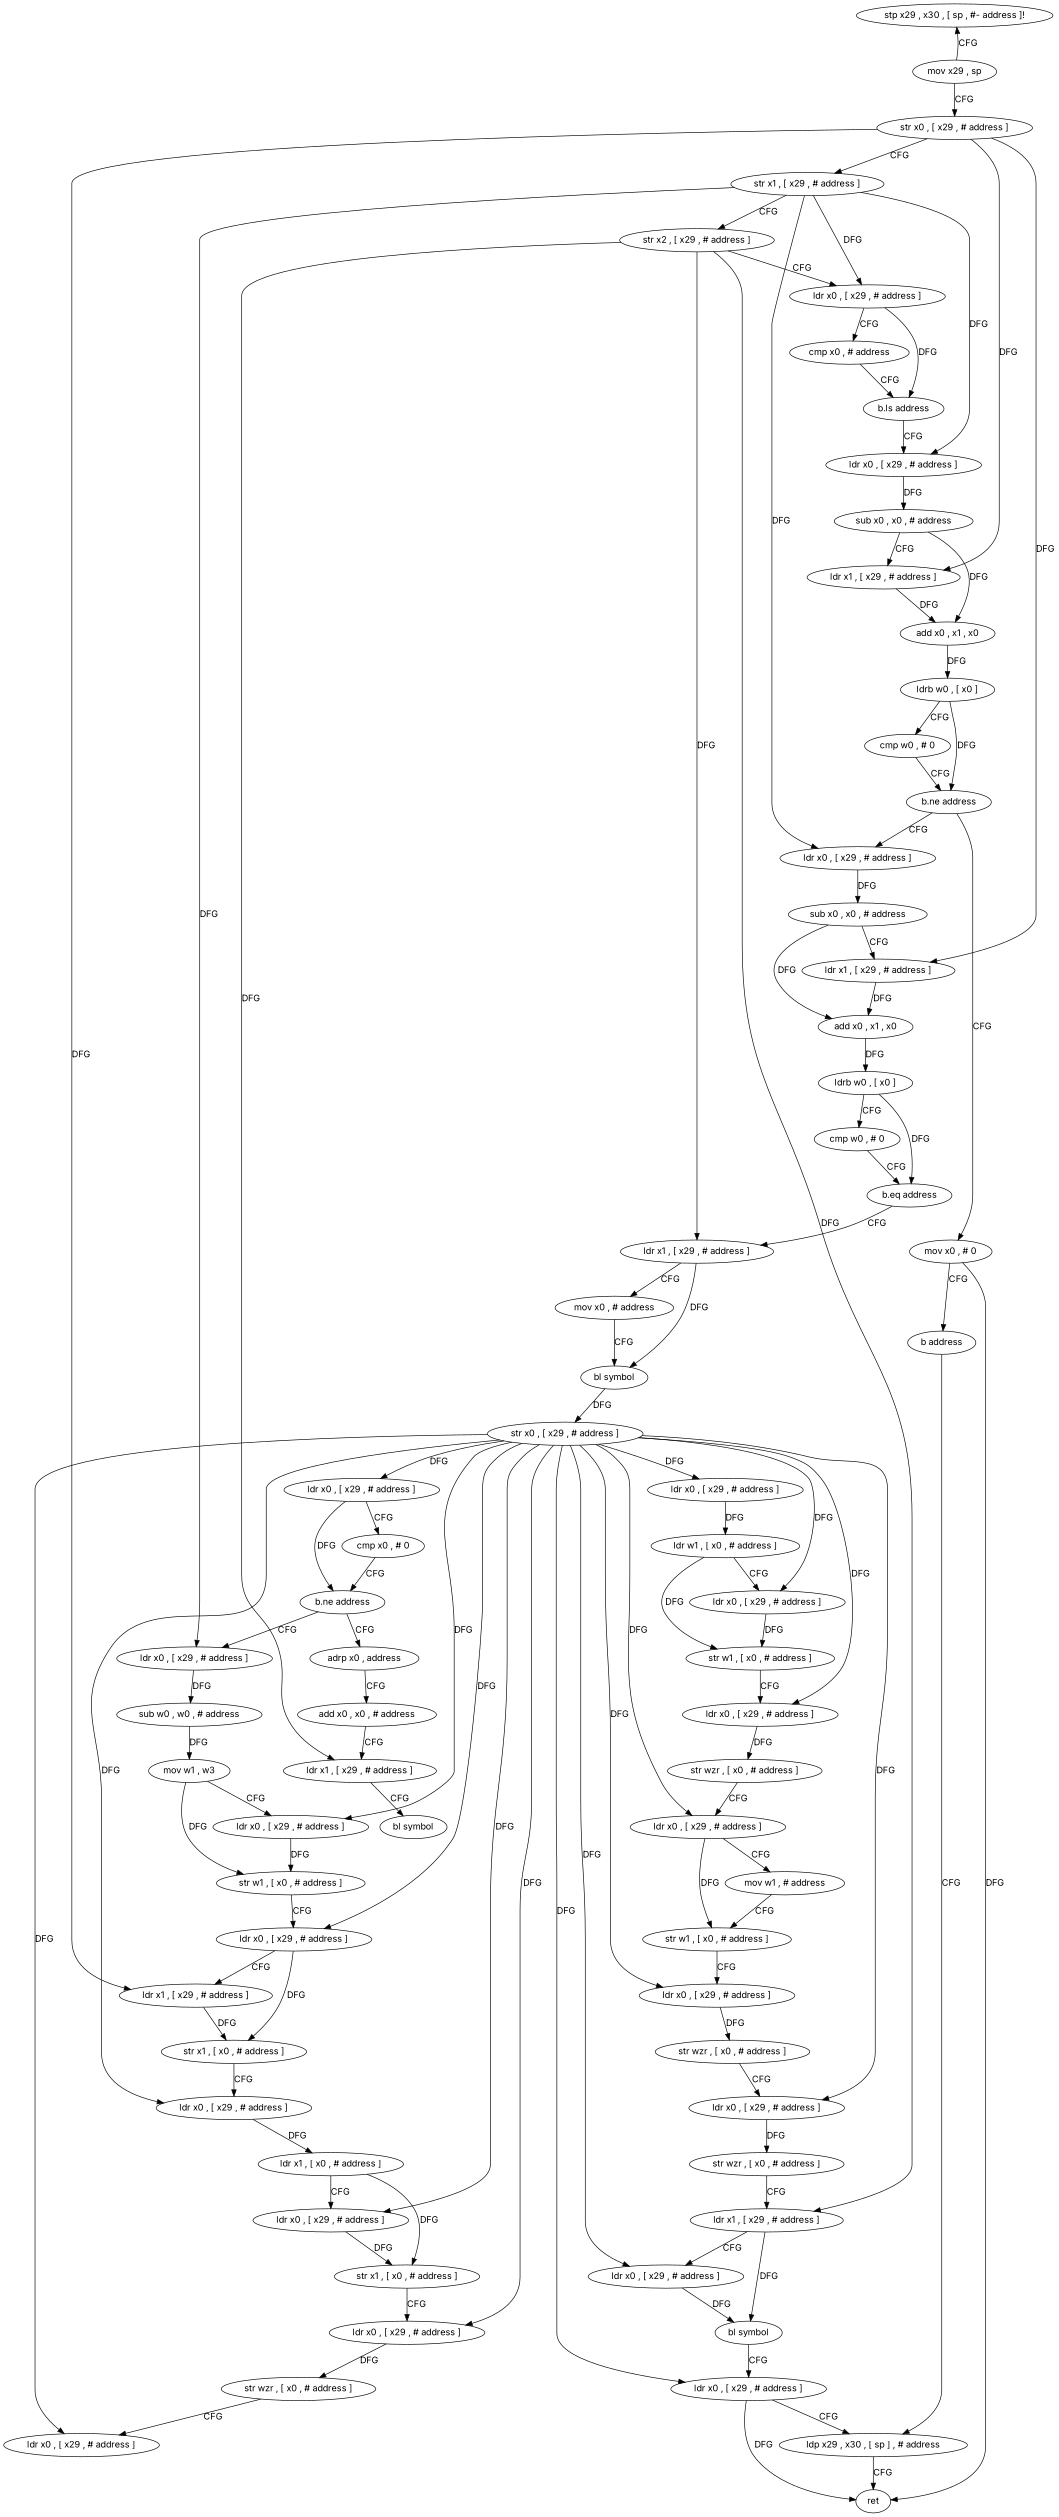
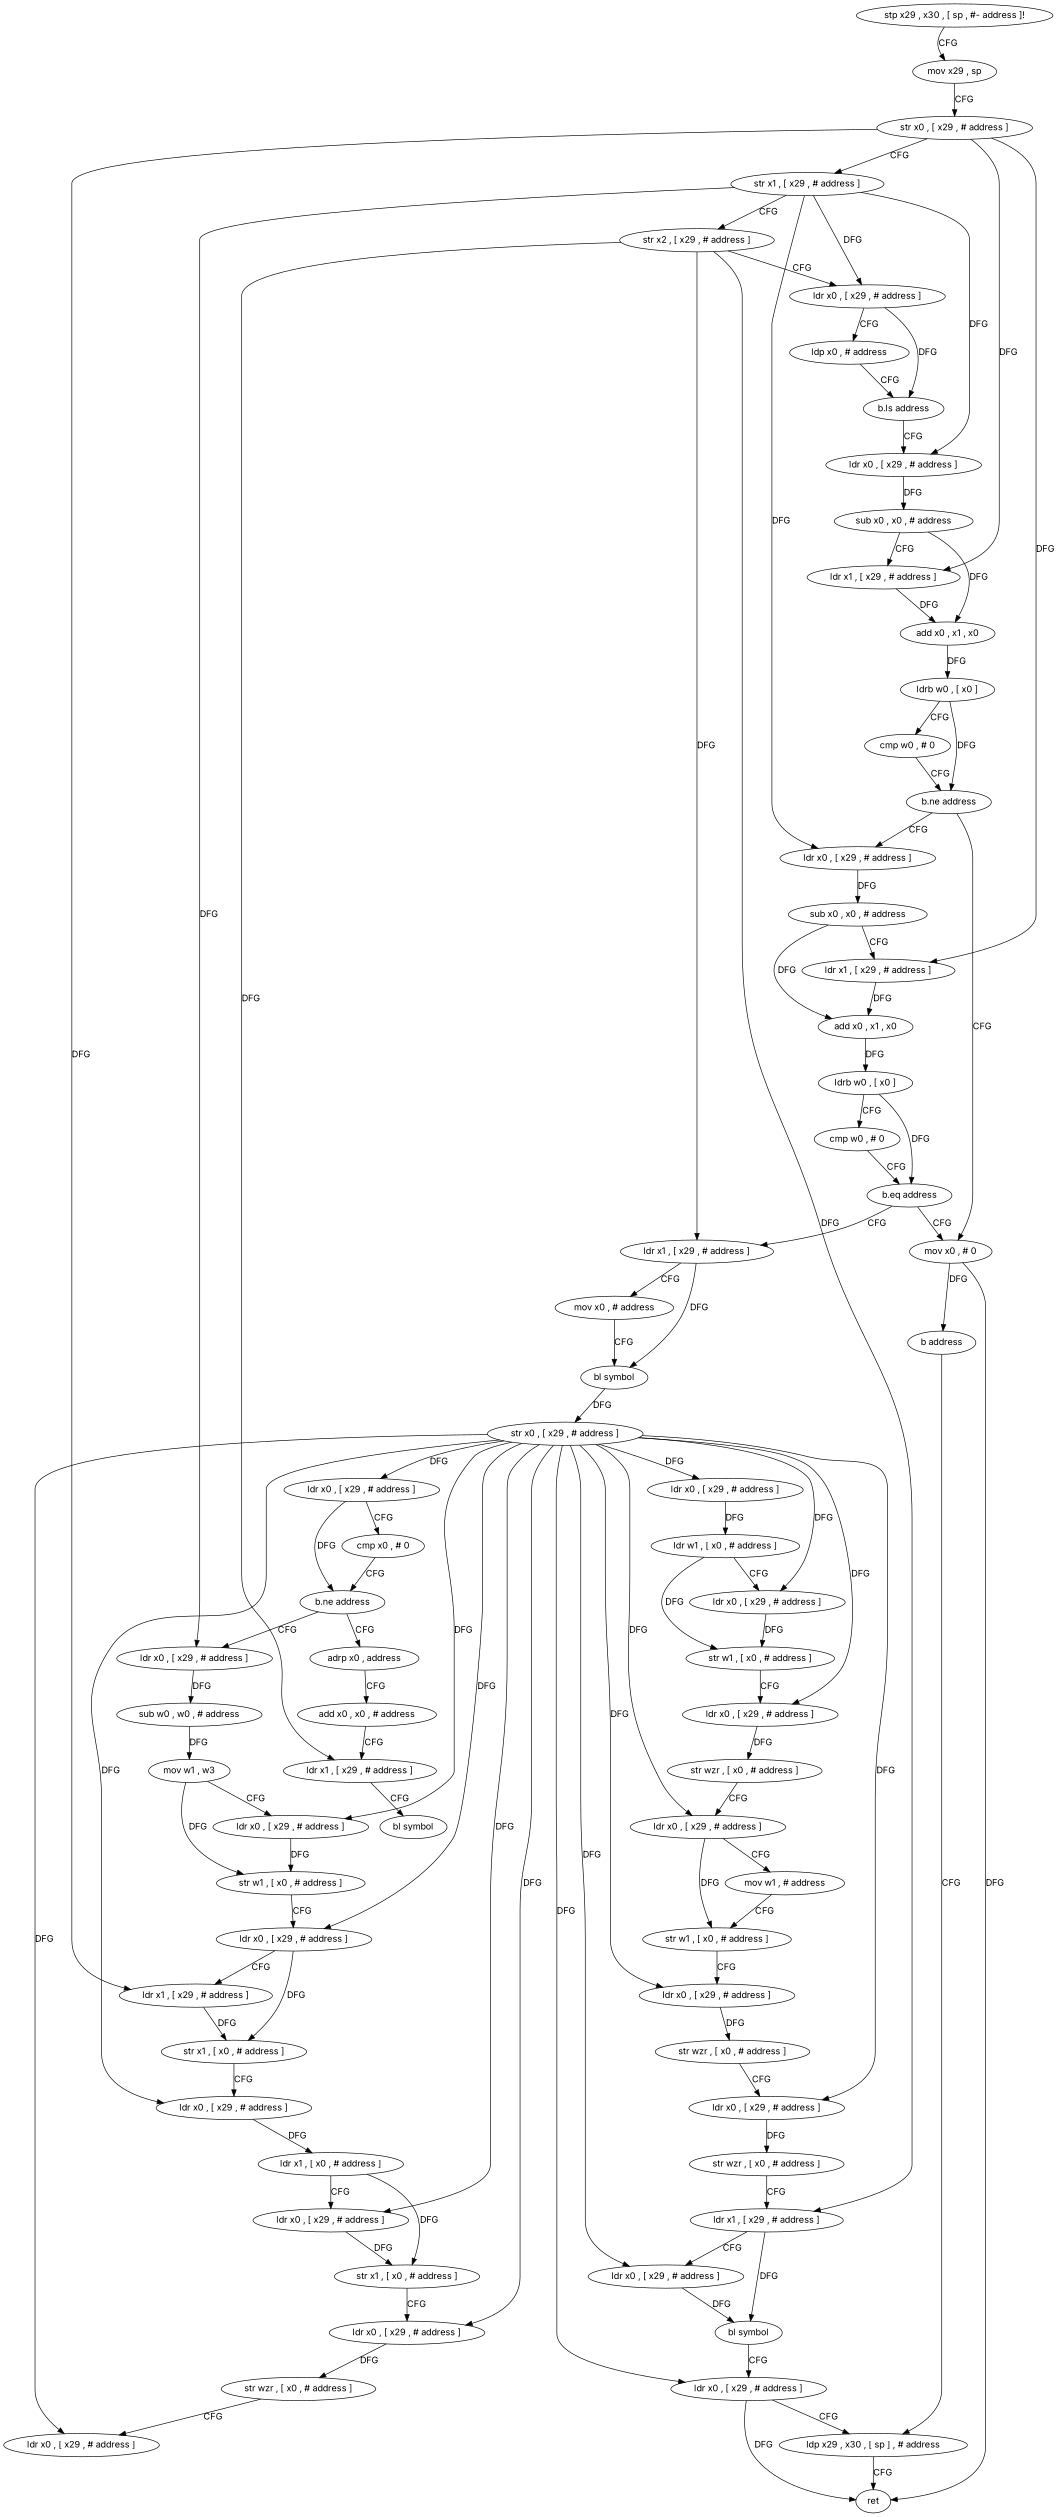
  digraph {
    fontname=Inter
    node [fontname=Inter]
    edge [fontname=Inter]
    n1 [label="stp x29 , x30 , [ sp , #- address ]!"]
    n2 [label="mov x29 , sp"]
    n3 [label="str x0 , [ x29 , # address ]"]
    n4 [label="str x1 , [ x29 , # address ]"]
    n5 [label="ldr x1 , [ x29 , # address ]"]
    n6 [label="ldr x1 , [ x29 , # address ]"]
    n7 [label="ldr x1 , [ x29 , # address ]"]
    n8 [label="str x2 , [ x29 , # address ]"]
    n9 [label="ldr x0 , [ x29 , # address ]"]
    n10 [label="ldr x0 , [ x29 , # address ]"]
    n11 [label="ldr x0 , [ x29 , # address ]"]
    n12 [label="ldr x0 , [ x29 , # address ]"]
    n13 [label="add x0 , x1 , x0"]
    n14 [label="add x0 , x1 , x0"]
    n15 [label="str x1 , [ x0 , # address ]"]
    n16 [label="ldr x1 , [ x29 , # address ]"]
    n17 [label="ldr x1 , [ x29 , # address ]"]
    n18 [label="ldr x1 , [ x29 , # address ]"]
-   n19 [label="cmp x0 , # address"]
+   n19 [label="ldp x0 , # address"]
    n20 [label="b.ls address"]
    n21 [label="sub x0 , x0 , # address"]
    n22 [label="sub x0 , x0 , # address"]
    n23 [label="sub w0 , w0 , # address"]
    n24 [label="mov x0 , # address"]
    n25 [label="bl symbol"]
    n26 [label="ldr x0 , [ x29 , # address ]"]
    n27 [label="bl symbol"]
    n28 [label="bl symbol"]
    n29 [label="mov x0 , # 0"]
    n30 [label="b address"]
    n31 [label=ret]
    n32 [label="ldp x29 , x30 , [ sp ] , # address"]
    n33 [label="ldrb w0 , [ x0 ]"]
    n34 [label="cmp w0 , # 0"]
    n35 [label="b.ne address"]
    n36 [label="ldrb w0 , [ x0 ]"]
    n37 [label="cmp w0 , # 0"]
    n38 [label="b.eq address"]
    n39 [label="str x0 , [ x29 , # address ]"]
    n40 [label="ldr x0 , [ x29 , # address ]"]
    n41 [label="ldr x0 , [ x29 , # address ]"]
    n42 [label="ldr x0 , [ x29 , # address ]"]
    n43 [label="ldr x0 , [ x29 , # address ]"]
    n44 [label="ldr x0 , [ x29 , # address ]"]
    n45 [label="ldr x0 , [ x29 , # address ]"]
    n46 [label="ldr x0 , [ x29 , # address ]"]
    n47 [label="ldr x0 , [ x29 , # address ]"]
    n48 [label="ldr x0 , [ x29 , # address ]"]
    n49 [label="ldr x0 , [ x29 , # address ]"]
    n50 [label="ldr x0 , [ x29 , # address ]"]
    n51 [label="ldr x0 , [ x29 , # address ]"]
    n52 [label="ldr x0 , [ x29 , # address ]"]
    n53 [label="ldr x0 , [ x29 , # address ]"]
    n54 [label="cmp x0 , # 0"]
    n55 [label="b.ne address"]
    n56 [label="str w1 , [ x0 , # address ]"]
    n57 [label="ldr x1 , [ x0 , # address ]"]
    n58 [label="str x1 , [ x0 , # address ]"]
    n59 [label="str wzr , [ x0 , # address ]"]
    n60 [label="ldr w1 , [ x0 , # address ]"]
    n61 [label="str w1 , [ x0 , # address ]"]
    n62 [label="str wzr , [ x0 , # address ]"]
    n63 [label="mov w1 , # address"]
    n64 [label="str w1 , [ x0 , # address ]"]
    n65 [label="str wzr , [ x0 , # address ]"]
    n66 [label="str wzr , [ x0 , # address ]"]
    n67 [label="adrp x0 , address"]
    n68 [label="add x0 , x0 , # address"]
    n69 [label="mov w1 , w3"]
-   n2 -> n1 [label=CFG]
+   n1 -> n2 [label=CFG]
    n2 -> n3 [label=CFG]
    n3 -> n4 [label=CFG]
    n3 -> n5 [label=DFG]
    n3 -> n6 [label=DFG]
    n3 -> n7 [label=DFG]
    n4 -> n8 [label=CFG]
    n4 -> n9 [label=DFG]
    n4 -> n10 [label=DFG]
    n4 -> n11 [label=DFG]
    n4 -> n12 [label=DFG]
    n5 -> n13 [label=DFG]
    n6 -> n14 [label=DFG]
    n7 -> n15 [label=DFG]
    n8 -> n9 [label=CFG]
    n8 -> n16 [label=DFG]
    n8 -> n17 [label=DFG]
    n8 -> n18 [label=DFG]
    n9 -> n19 [label=CFG]
    n9 -> n20 [label=DFG]
    n10 -> n21 [label=DFG]
    n11 -> n22 [label=DFG]
    n12 -> n23 [label=DFG]
    n13 -> n33 [label=DFG]
    n14 -> n36 [label=DFG]
    n15 -> n43 [label=CFG]
    n16 -> n24 [label=CFG]
    n16 -> n25 [label=DFG]
    n17 -> n26 [label=CFG]
    n17 -> n27 [label=DFG]
    n18 -> n28 [label=CFG]
    n19 -> n20 [label=CFG]
    n20 -> n10 [label=CFG]
    n21 -> n5 [label=CFG]
    n21 -> n13 [label=DFG]
    n22 -> n6 [label=CFG]
    n22 -> n14 [label=DFG]
    n23 -> n69 [label=DFG]
    n24 -> n25 [label=CFG]
    n25 -> n39 [label=DFG]
    n26 -> n27 [label=DFG]
    n27 -> n53 [label=CFG]
-   n29 -> n30 [label=CFG]
+   n29 -> n30 [label=DFG]
    n29 -> n31 [label=DFG]
    n30 -> n32 [label=CFG]
    n32 -> n31 [label=CFG]
    n33 -> n34 [label=CFG]
    n33 -> n35 [label=DFG]
    n34 -> n35 [label=CFG]
    n35 -> n11 [label=CFG]
    n35 -> n29 [label=CFG]
    n36 -> n37 [label=CFG]
    n36 -> n38 [label=DFG]
    n37 -> n38 [label=CFG]
    n38 -> n16 [label=CFG]
+   n38 -> n29 [label=CFG]
    n39 -> n26 [label=DFG]
    n39 -> n40 [label=DFG]
    n39 -> n41 [label=DFG]
    n39 -> n42 [label=DFG]
    n39 -> n43 [label=DFG]
    n39 -> n44 [label=DFG]
    n39 -> n45 [label=DFG]
    n39 -> n46 [label=DFG]
    n39 -> n47 [label=DFG]
    n39 -> n48 [label=DFG]
    n39 -> n49 [label=DFG]
    n39 -> n50 [label=DFG]
    n39 -> n51 [label=DFG]
    n39 -> n52 [label=DFG]
    n39 -> n53 [label=DFG]
    n40 -> n54 [label=CFG]
    n40 -> n55 [label=DFG]
    n41 -> n56 [label=DFG]
    n42 -> n7 [label=CFG]
    n42 -> n15 [label=DFG]
    n43 -> n57 [label=DFG]
    n44 -> n58 [label=DFG]
    n45 -> n59 [label=DFG]
    n47 -> n60 [label=DFG]
    n48 -> n61 [label=DFG]
    n49 -> n62 [label=DFG]
    n50 -> n63 [label=CFG]
    n50 -> n64 [label=DFG]
    n51 -> n65 [label=DFG]
    n52 -> n66 [label=DFG]
    n53 -> n31 [label=DFG]
    n53 -> n32 [label=CFG]
    n54 -> n55 [label=CFG]
    n55 -> n12 [label=CFG]
    n55 -> n67 [label=CFG]
    n56 -> n42 [label=CFG]
    n57 -> n44 [label=CFG]
    n57 -> n58 [label=DFG]
    n58 -> n45 [label=CFG]
    n59 -> n46 [label=CFG]
    n60 -> n48 [label=CFG]
    n60 -> n61 [label=DFG]
    n61 -> n49 [label=CFG]
    n62 -> n50 [label=CFG]
    n63 -> n64 [label=CFG]
    n64 -> n51 [label=CFG]
    n65 -> n52 [label=CFG]
    n66 -> n17 [label=CFG]
    n67 -> n68 [label=CFG]
    n68 -> n18 [label=CFG]
    n69 -> n41 [label=CFG]
    n69 -> n56 [label=DFG]
  }
